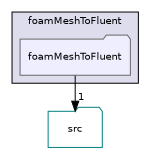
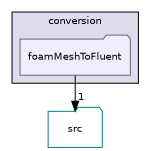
  digraph {
    compound=true
    node [fontname=Helvetica fontsize=10 shape=folder]
    n1 [fillcolor="#eeeeff" label=foamMeshToFluent pencolor=black style=filled color=gray40]
    n2 [color=teal label=src]
    subgraph cluster_1 {
      bgcolor="#ddddee"
      fontname=Helvetica
      fontsize=10
-     label=foamMeshToFluent
+     label=conversion
      pencolor=black
      n1
    }
    n1 -> n2 [headlabel=1 labeldistance=1.5 labelfontname=Helvetica labelfontsize=10 color=black]
  }
